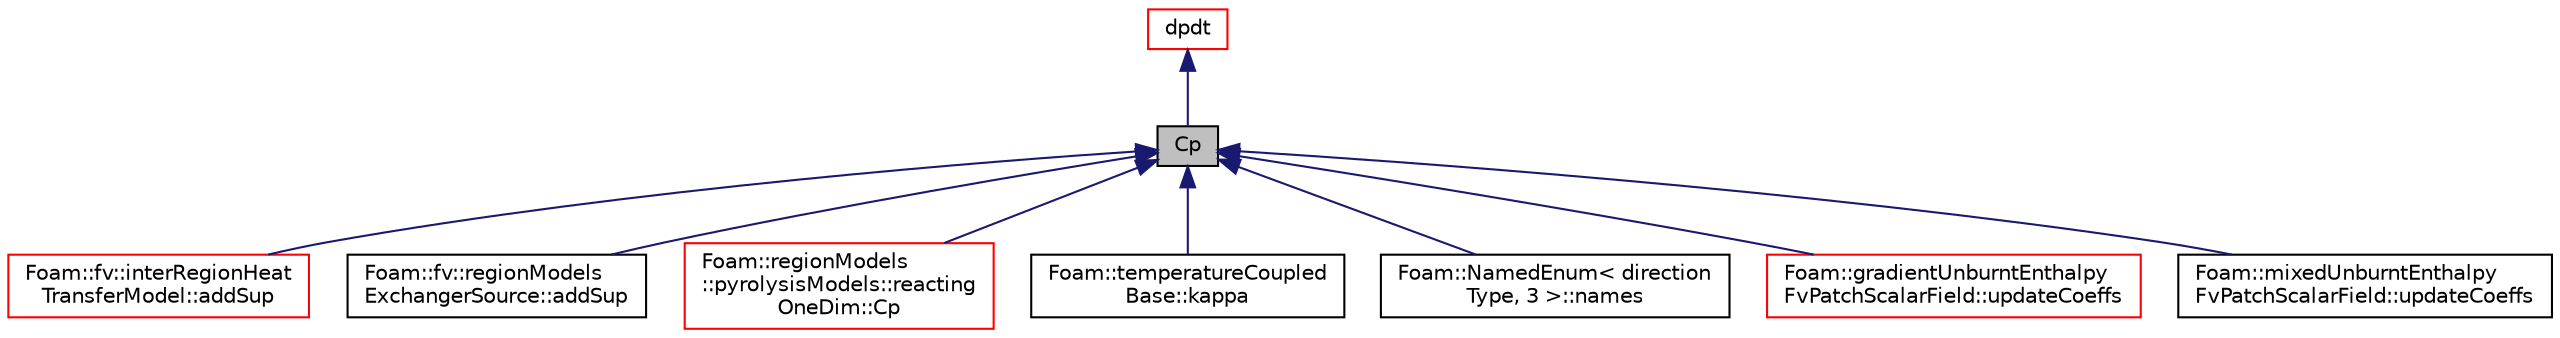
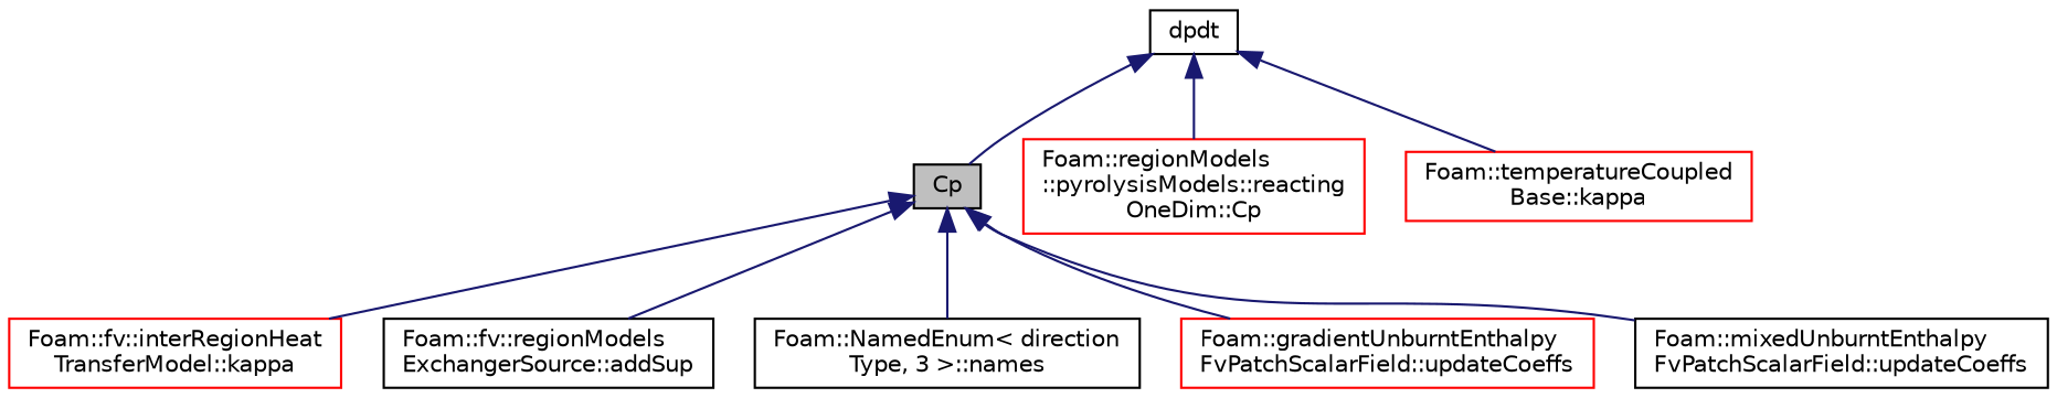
  digraph {
    rankdir=TB
    node [color=black fontname=Helvetica fontsize=10 shape=record]
    edge [color=midnightblue dir=back fontname=Helvetica fontsize=10 labelfontname=Helvetica labelfontsize=10 style=solid]
    n1 [fillcolor=grey75 fontcolor=black height=0.2 label=Cp style=filled width=0.4]
-   n2 [color=red height=0.2 label="Foam::fv::interRegionHeat\lTransferModel::addSup" width=0.4]
+   n2 [color=red height=0.2 label="Foam::fv::interRegionHeat\lTransferModel::kappa" width=0.4]
    n3 [height=0.2 label="Foam::fv::regionModels\lExchangerSource::addSup" width=0.4]
    n4 [color=red height=0.2 label="Foam::regionModels\l::pyrolysisModels::reacting\lOneDim::Cp" width=0.4]
-   n5 [height=0.2 label="Foam::temperatureCoupled\lBase::kappa" width=0.4]
+   n5 [color=red height=0.2 label="Foam::temperatureCoupled\lBase::kappa" width=0.4]
    n6 [height=0.2 label="Foam::NamedEnum\< direction\lType, 3 \>::names" width=0.4]
    n7 [color=red height=0.2 label="Foam::gradientUnburntEnthalpy\lFvPatchScalarField::updateCoeffs" width=0.4]
    n8 [height=0.2 label="Foam::mixedUnburntEnthalpy\lFvPatchScalarField::updateCoeffs" width=0.4]
-   n9 [color=red height=0.2 label=dpdt width=0.4]
+   n9 [height=0.2 label=dpdt width=0.4]
    n1 -> n2
    n1 -> n3
-   n1 -> n4
-   n1 -> n5
+   n9 -> n4
+   n9 -> n5
    n1 -> n6
    n1 -> n7
    n1 -> n8
    n9 -> n1
  }
